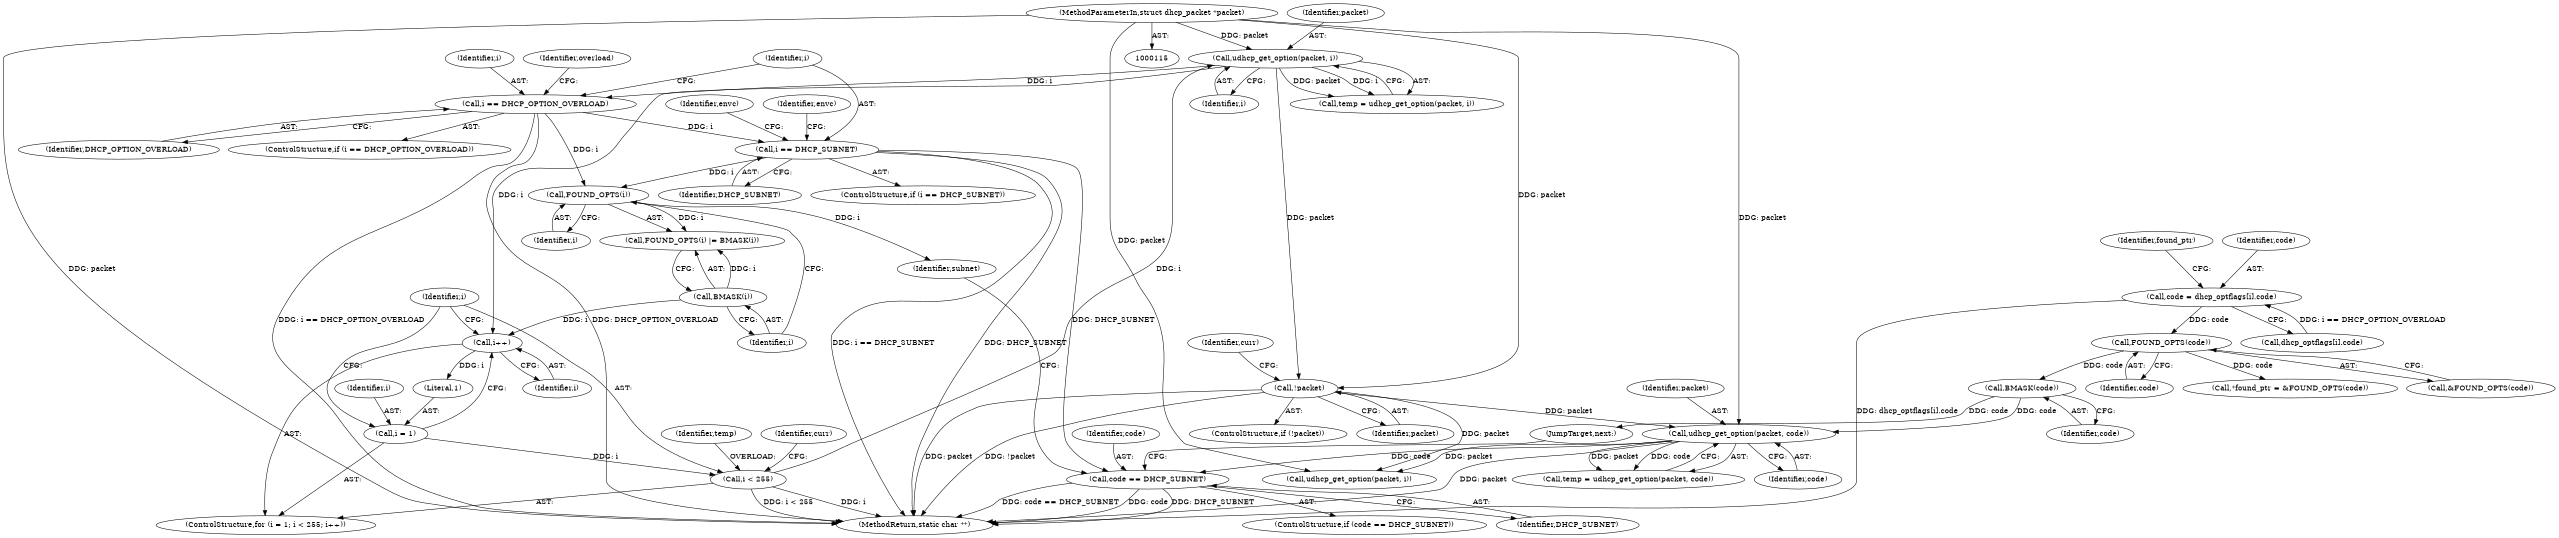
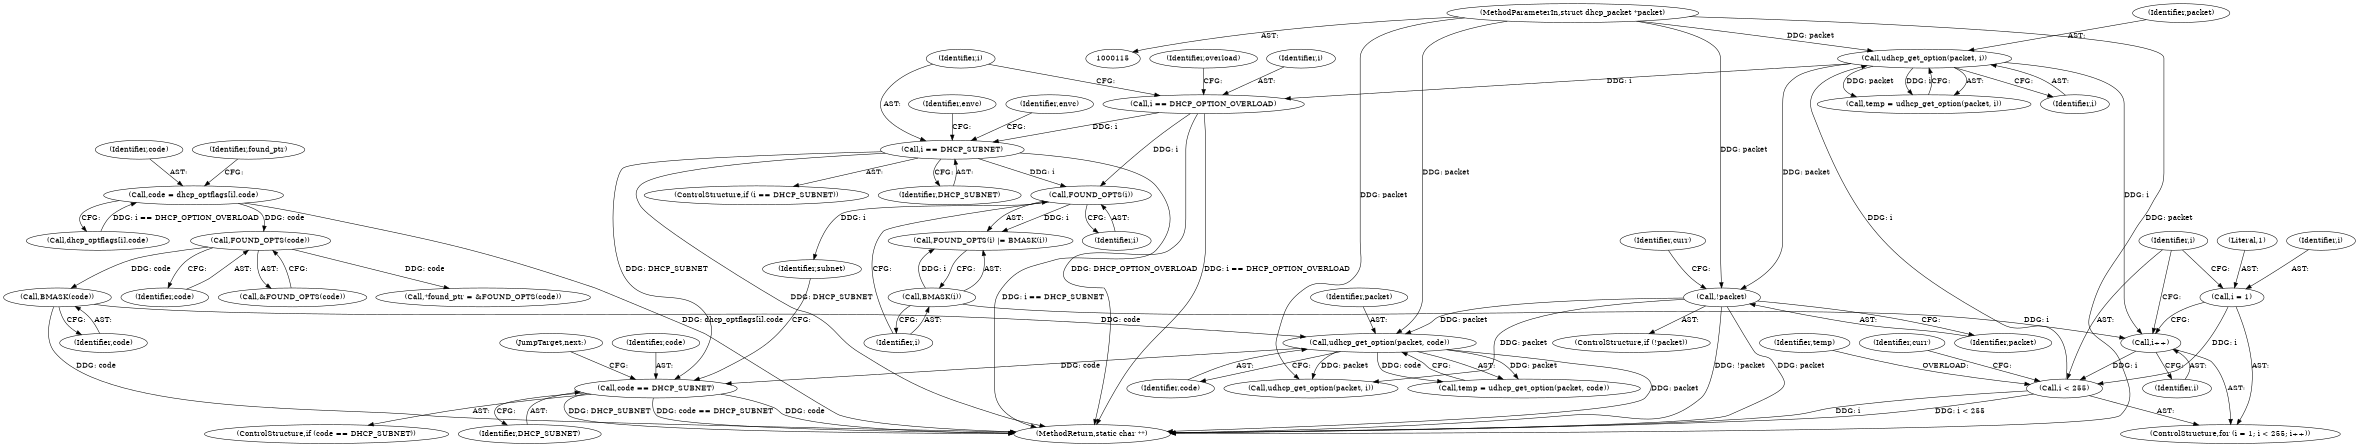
  digraph {
    n1 [label="(Call,code == DHCP_SUBNET)"]
    n2 [label="(MethodReturn,static char **)"]
    n3 [label="(Identifier,DHCP_SUBNET)"]
    n4 [label="(ControlStructure,if (code == DHCP_SUBNET))"]
    n5 [label="(Call,udhcp_get_option(packet, code))"]
    n6 [label="(Call,temp = udhcp_get_option(packet, code))"]
    n7 [label="(Call,udhcp_get_option(packet, i))"]
    n8 [label="(Identifier,code)"]
    n9 [label="(Call,!packet)"]
    n10 [label="(ControlStructure,if (!packet))"]
    n11 [label="(Identifier,packet)"]
    n12 [label="(Call,udhcp_get_option(packet, i))"]
    n13 [label="(Call,i++)"]
    n14 [label="(Call,i == DHCP_OPTION_OVERLOAD)"]
    n15 [label="(Call,temp = udhcp_get_option(packet, i))"]
    n16 [label="(Identifier,i)"]
    n17 [label="(Call,i < 255)"]
    n18 [label="(ControlStructure,for (i = 1; i < 255; i++))"]
    n19 [label="(Identifier,i)"]
    n20 [label="(Call,FOUND_OPTS(i))"]
    n21 [label="(Call,i == DHCP_SUBNET)"]
-   n22 [label="(Identifier,DHCP_OPTION_OVERLOAD)"]
-   n23 [label="(ControlStructure,if (i == DHCP_OPTION_OVERLOAD))"]
    n24 [label="(MethodParameterIn,struct dhcp_packet *packet)"]
    1000115
    n26 [label="(Call,i = 1)"]
    n27 [label="(Literal,1)"]
    n28 [label="(Call,BMASK(i))"]
    n29 [label="(Identifier,i)"]
    n30 [label="(Call,FOUND_OPTS(i) |= BMASK(i))"]
    n31 [label="(Identifier,i)"]
    n32 [label="(Identifier,subnet)"]
    n33 [label="(Identifier,DHCP_SUBNET)"]
    n34 [label="(ControlStructure,if (i == DHCP_SUBNET))"]
    n35 [label="(Call,BMASK(code))"]
    n36 [label="(Identifier,code)"]
    n37 [label="(Call,FOUND_OPTS(code))"]
    n38 [label="(Call,&FOUND_OPTS(code))"]
    n39 [label="(Identifier,code)"]
    n40 [label="(Call,*found_ptr = &FOUND_OPTS(code))"]
    n41 [label="(Call,code = dhcp_optflags[i].code)"]
    n42 [label="(Call,dhcp_optflags[i].code)"]
    n43 [label="(Identifier,overload)"]
    n44 [label="(Identifier,code)"]
    n45 [label="(Identifier,temp)"]
    n46 [label="(Identifier,envc)"]
    n47 [label="(Identifier,i)"]
    n48 [label="(Identifier,code)"]
    n49 [label="(Identifier,found_ptr)"]
    n50 [label="(Identifier,curr)"]
    n51 [label="(Identifier,i)"]
    n52 [label="(Identifier,curr)"]
    n53 [label="(Identifier,i)"]
    n54 [label="(Identifier,i)"]
    n55 [label="(JumpTarget,next:)"]
    n56 [label="(Identifier,envc)"]
    n57 [label="(Identifier,packet)"]
    n58 [label="(Identifier,packet)"]
    n1 -> n2 [label="DDG: code == DHCP_SUBNET"]
    n1 -> n2 [label="DDG: code"]
    n1 -> n2 [label="DDG: DHCP_SUBNET"]
    n1 -> n3 [label="CFG: "]
    n1 -> n4 [label="AST: "]
    n3 -> n1 [label="AST: "]
    n5 -> n1 [label="DDG: code"]
    n5 -> n2 [label="DDG: packet"]
    n5 -> n6 [label="AST: "]
    n5 -> n6 [label="DDG: packet"]
    n5 -> n6 [label="DDG: code"]
    n5 -> n7 [label="DDG: packet"]
    n5 -> n8 [label="CFG: "]
    n6 -> n5 [label="CFG: "]
    n8 -> n5 [label="AST: "]
    n9 -> n2 [label="DDG: packet"]
    n9 -> n2 [label="DDG: !packet"]
    n9 -> n5 [label="DDG: packet"]
    n9 -> n7 [label="DDG: packet"]
    n9 -> n10 [label="AST: "]
    n9 -> n11 [label="CFG: "]
    n11 -> n9 [label="AST: "]
    n12 -> n9 [label="DDG: packet"]
    n12 -> n13 [label="DDG: i"]
    n12 -> n14 [label="DDG: i"]
    n12 -> n15 [label="AST: "]
    n12 -> n15 [label="DDG: packet"]
    n12 -> n15 [label="DDG: i"]
    n12 -> n16 [label="CFG: "]
-   n13 -> n27 [label="DDG: i"]
+   n13 -> n17 [label="DDG: i"]
    n13 -> n18 [label="AST: "]
    n13 -> n19 [label="CFG: "]
    n14 -> n2 [label="DDG: i == DHCP_OPTION_OVERLOAD"]
    n14 -> n2 [label="DDG: DHCP_OPTION_OVERLOAD"]
    n14 -> n20 [label="DDG: i"]
    n14 -> n21 [label="DDG: i"]
-   n14 -> n22 [label="CFG: "]
-   n14 -> n23 [label="AST: "]
    n15 -> n12 [label="CFG: "]
    n16 -> n12 [label="AST: "]
    n17 -> n2 [label="DDG: i < 255"]
    n17 -> n2 [label="DDG: i"]
    n17 -> n12 [label="DDG: i"]
    n17 -> n18 [label="AST: "]
    n19 -> n13 [label="AST: "]
    n20 -> n30 [label="AST: "]
    n20 -> n30 [label="DDG: i"]
    n20 -> n31 [label="CFG: "]
    n20 -> n32 [label="DDG: i"]
    n21 -> n1 [label="DDG: DHCP_SUBNET"]
    n21 -> n2 [label="DDG: i == DHCP_SUBNET"]
    n21 -> n2 [label="DDG: DHCP_SUBNET"]
    n21 -> n20 [label="DDG: i"]
    n21 -> n33 [label="CFG: "]
    n21 -> n34 [label="AST: "]
-   n22 -> n14 [label="AST: "]
    n24 -> n2 [label="DDG: packet"]
    n24 -> n5 [label="DDG: packet"]
    n24 -> n7 [label="DDG: packet"]
    n24 -> n9 [label="DDG: packet"]
    n24 -> n12 [label="DDG: packet"]
    n24 -> 1000115 [label="AST: "]
    n26 -> n13 [label="CFG: "]
    n26 -> n17 [label="DDG: i"]
    n26 -> n18 [label="AST: "]
    n27 -> n26 [label="AST: "]
    n28 -> n13 [label="DDG: i"]
    n28 -> n29 [label="CFG: "]
    n28 -> n30 [label="AST: "]
    n28 -> n30 [label="DDG: i"]
    n29 -> n20 [label="CFG: "]
    n29 -> n28 [label="AST: "]
    n30 -> n28 [label="CFG: "]
    n31 -> n20 [label="AST: "]
    n32 -> n1 [label="CFG: "]
    n33 -> n21 [label="AST: "]
-   n35 -> n55 [label="DDG: code"]
+   n35 -> n2 [label="DDG: code"]
    n35 -> n5 [label="DDG: code"]
    n35 -> n36 [label="CFG: "]
    n36 -> n35 [label="AST: "]
    n37 -> n35 [label="DDG: code"]
    n37 -> n38 [label="AST: "]
    n37 -> n39 [label="CFG: "]
    n37 -> n40 [label="DDG: code"]
    n38 -> n37 [label="CFG: "]
    n39 -> n37 [label="AST: "]
    n41 -> n2 [label="DDG: dhcp_optflags[i].code"]
    n41 -> n37 [label="DDG: code"]
    n41 -> n42 [label="CFG: "]
    n42 -> n41 [label="DDG: i == DHCP_OPTION_OVERLOAD"]
    n43 -> n14 [label="CFG: "]
    n44 -> n1 [label="AST: "]
    n45 -> n17 [label="OVERLOAD: "]
    n46 -> n21 [label="CFG: "]
    n47 -> n14 [label="AST: "]
    n48 -> n41 [label="AST: "]
    n49 -> n41 [label="CFG: "]
    n50 -> n9 [label="CFG: "]
    n51 -> n13 [label="CFG: "]
    n51 -> n17 [label="AST: "]
    n51 -> n26 [label="CFG: "]
    n52 -> n17 [label="CFG: "]
    n53 -> n14 [label="CFG: "]
    n53 -> n21 [label="AST: "]
    n54 -> n26 [label="AST: "]
    n55 -> n1 [label="CFG: "]
    n56 -> n21 [label="CFG: "]
    n57 -> n5 [label="AST: "]
    n58 -> n12 [label="AST: "]
  }
